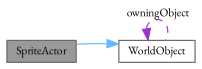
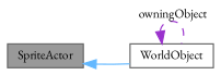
  digraph {
    rankdir=LR
    fontname="EB Garamond"
    node [color=gray40 fontname="EB Garamond" fontsize=10 shape=box style=filled]
    edge [dir=back fontname="EB Garamond" fontsize=10 labelfontname=Helvetica labelfontsize=10]
    n1 [fillcolor=grey60 fontcolor=black height=0.2 label=SpriteActor width=0.4]
    n2 [fillcolor=white height=0.2 label=WorldObject width=0.4]
-   n2 -> n1 [color=steelblue1 style=solid]
+   n1 -> n2 [color=steelblue1 style=solid]
    n2 -> n2 [color=darkorchid3 label=" owningObject" style=dashed]
  }
